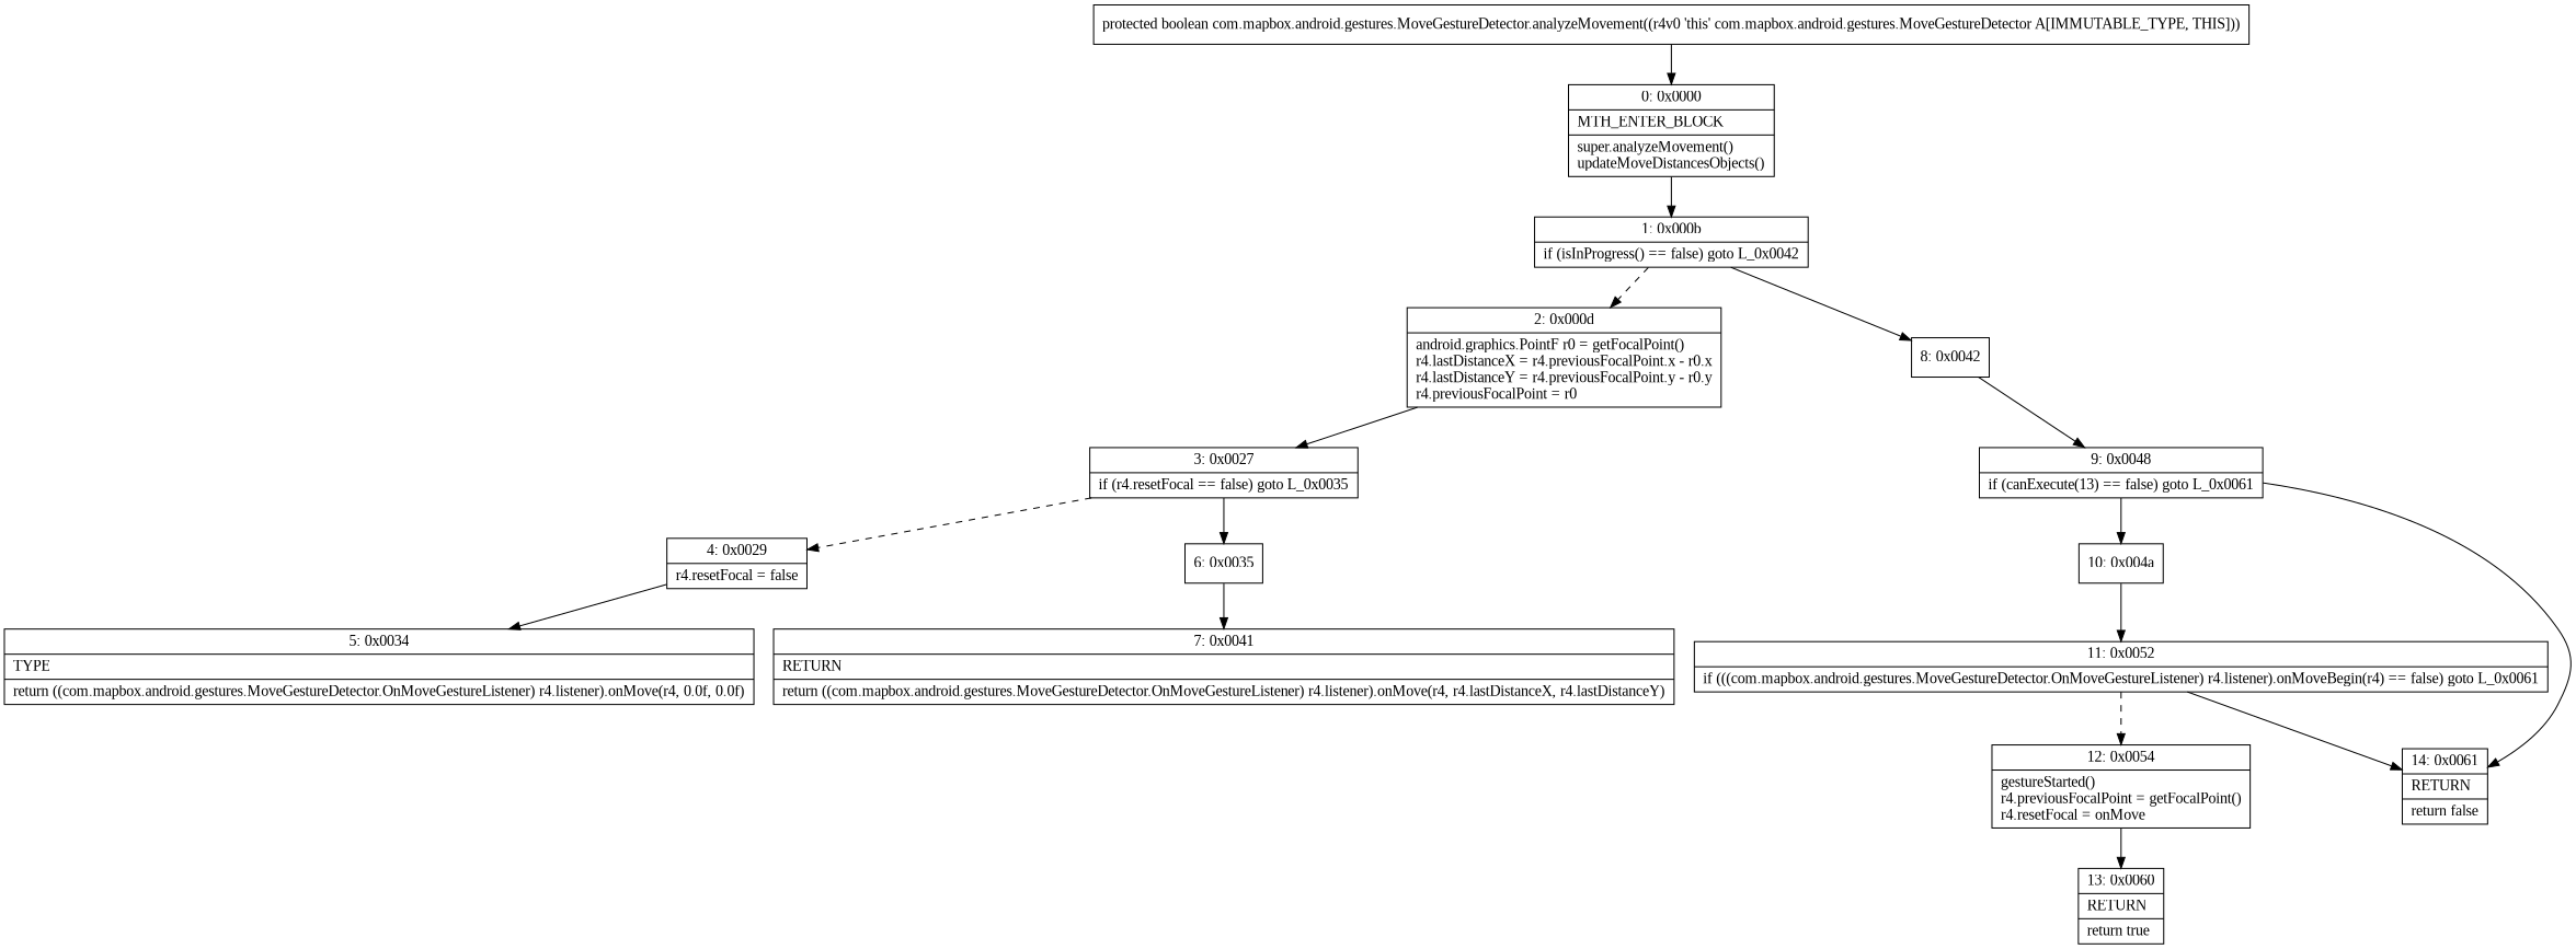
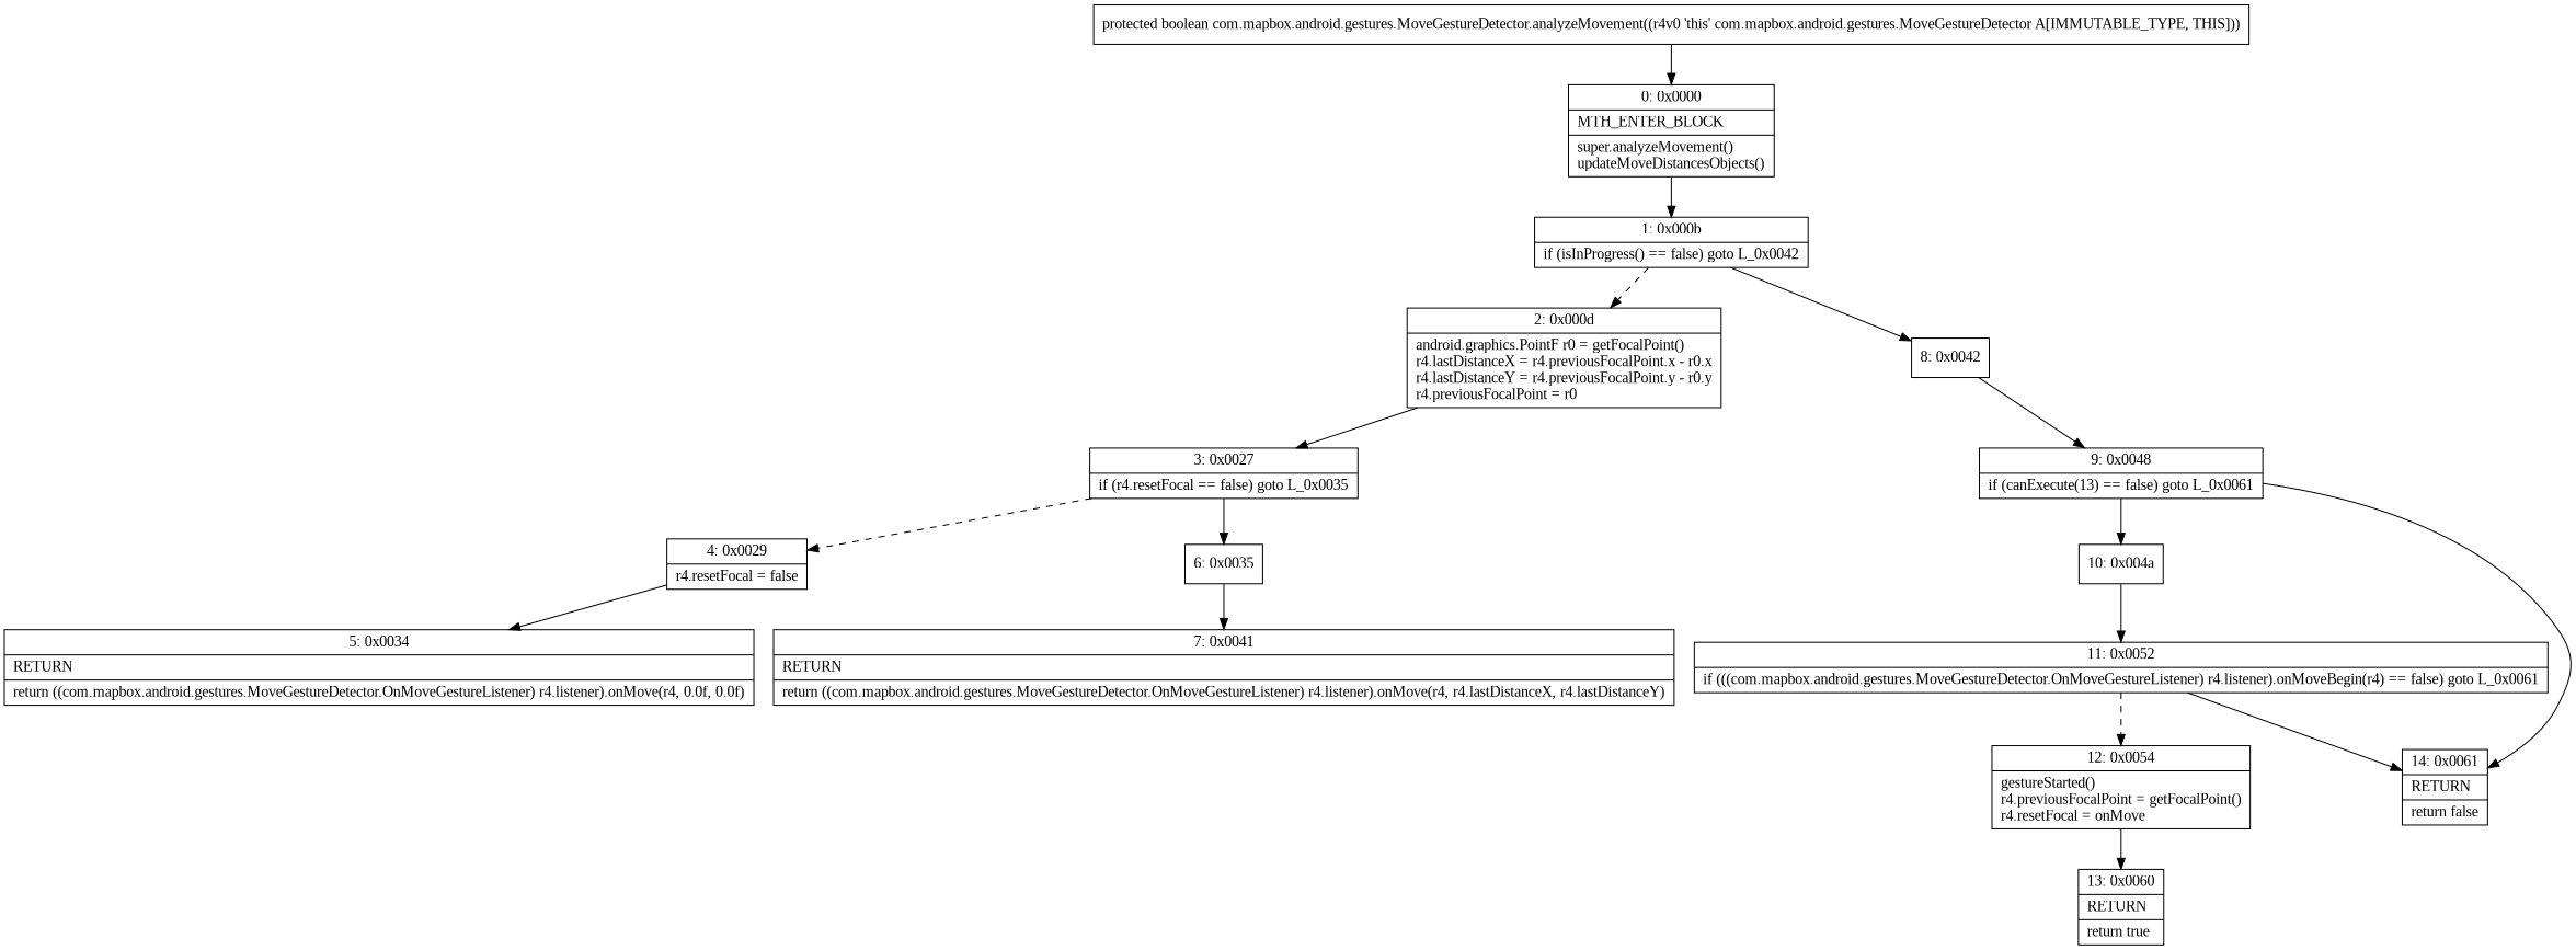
  digraph {
    fontname="Liberation Serif"
    node [fontname="Liberation Serif" shape=record]
    edge [fontname="Liberation Serif"]
    n1 [label="{0\:\ 0x0000|MTH_ENTER_BLOCK\l|super.analyzeMovement()\lupdateMoveDistancesObjects()\l}"]
    n2 [label="{1\:\ 0x000b|if (isInProgress() == false) goto L_0x0042\l}"]
    n3 [label="{2\:\ 0x000d|android.graphics.PointF r0 = getFocalPoint()\lr4.lastDistanceX = r4.previousFocalPoint.x \- r0.x\lr4.lastDistanceY = r4.previousFocalPoint.y \- r0.y\lr4.previousFocalPoint = r0\l}"]
    n4 [label="{8\:\ 0x0042}"]
    n5 [label="{3\:\ 0x0027|if (r4.resetFocal == false) goto L_0x0035\l}"]
    n6 [label="{9\:\ 0x0048|if (canExecute(13) == false) goto L_0x0061\l}"]
    n7 [label="{4\:\ 0x0029|r4.resetFocal = false\l}"]
    n8 [label="{6\:\ 0x0035}"]
-   n9 [label="{5\:\ 0x0034|TYPE\l|return ((com.mapbox.android.gestures.MoveGestureDetector.OnMoveGestureListener) r4.listener).onMove(r4, 0.0f, 0.0f)\l}"]
+   n9 [label="{5\:\ 0x0034|RETURN\l|return ((com.mapbox.android.gestures.MoveGestureDetector.OnMoveGestureListener) r4.listener).onMove(r4, 0.0f, 0.0f)\l}"]
    n10 [label="{7\:\ 0x0041|RETURN\l|return ((com.mapbox.android.gestures.MoveGestureDetector.OnMoveGestureListener) r4.listener).onMove(r4, r4.lastDistanceX, r4.lastDistanceY)\l}"]
    n11 [label="{10\:\ 0x004a}"]
    n12 [label="{14\:\ 0x0061|RETURN\l|return false\l}"]
    n13 [label="{11\:\ 0x0052|if (((com.mapbox.android.gestures.MoveGestureDetector.OnMoveGestureListener) r4.listener).onMoveBegin(r4) == false) goto L_0x0061\l}"]
    n14 [label="{12\:\ 0x0054|gestureStarted()\lr4.previousFocalPoint = getFocalPoint()\lr4.resetFocal = onMove\l}"]
    n15 [label="{13\:\ 0x0060|RETURN\l|return true\l}"]
    n16 [label="{protected boolean com.mapbox.android.gestures.MoveGestureDetector.analyzeMovement((r4v0 'this' com.mapbox.android.gestures.MoveGestureDetector A[IMMUTABLE_TYPE, THIS])) }"]
    n1 -> n2
    n2 -> n3 [style=dashed]
    n2 -> n4
    n3 -> n5
    n4 -> n6
    n5 -> n7 [style=dashed]
    n5 -> n8
    n6 -> n11 [style=solid]
    n6 -> n12
    n7 -> n9
    n8 -> n10
    n11 -> n13
    n13 -> n12
    n13 -> n14 [style=dashed]
    n14 -> n15
    n16 -> n1
  }
